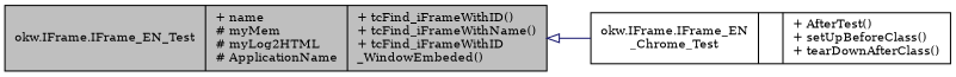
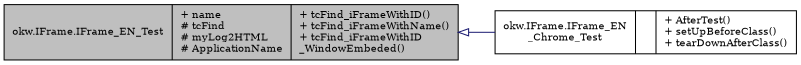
  digraph {
    rankdir=LR
    fontname="DejaVu Serif"
    node [color=black fontname="DejaVu Serif" fontsize=10 shape=record style=filled]
-   n1 [fillcolor=grey75 fontcolor=black height=0.2 label="{okw.IFrame.IFrame_EN_Test\n|+ name\l# myMem\l# myLog2HTML\l# ApplicationName\l|+ tcFind_iFrameWithID()\l+ tcFind_iFrameWithName()\l+ tcFind_iFrameWithID\l_WindowEmbeded()\l}" width=0.4]
+   n1 [fillcolor=grey75 fontcolor=black height=0.2 label="{okw.IFrame.IFrame_EN_Test\n|+ name\l# tcFind\l# myLog2HTML\l# ApplicationName\l|+ tcFind_iFrameWithID()\l+ tcFind_iFrameWithName()\l+ tcFind_iFrameWithID\l_WindowEmbeded()\l}" width=0.4]
    n2 [fillcolor=white height=0.2 label="{okw.IFrame.IFrame_EN\l_Chrome_Test\n||+ AfterTest()\l+ setUpBeforeClass()\l+ tearDownAfterClass()\l}" width=0.4]
    n1 -> n2 [arrowtail=onormal color=midnightblue dir=back fontname="DejaVu Serif" fontsize=10 labelfontname=Helvetica labelfontsize=10 style=solid]
  }
